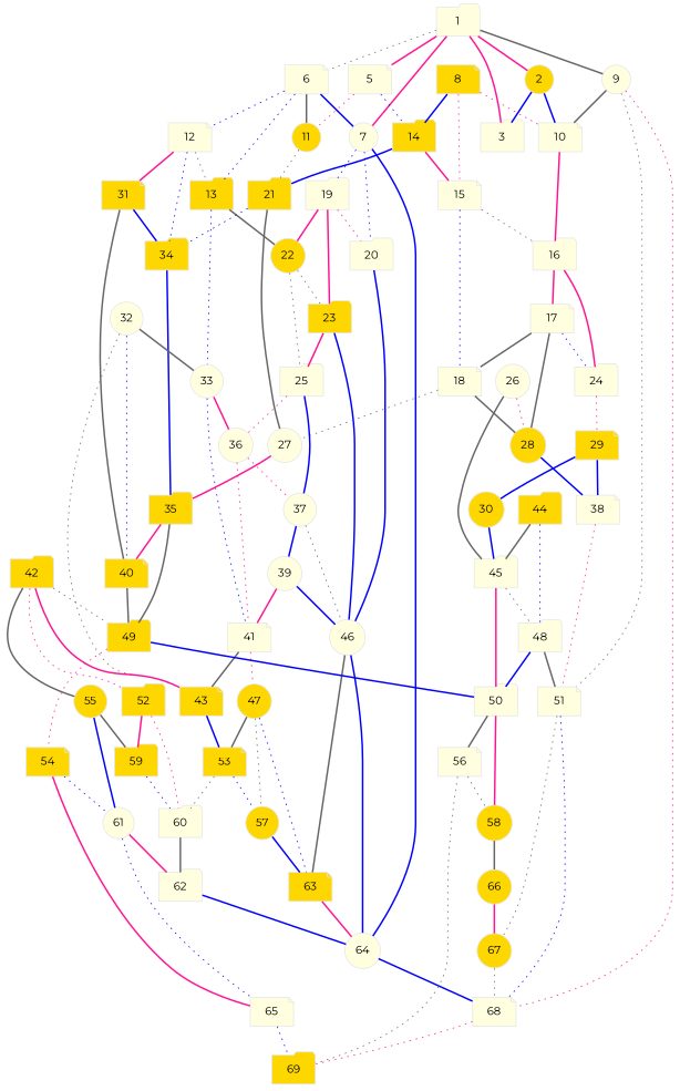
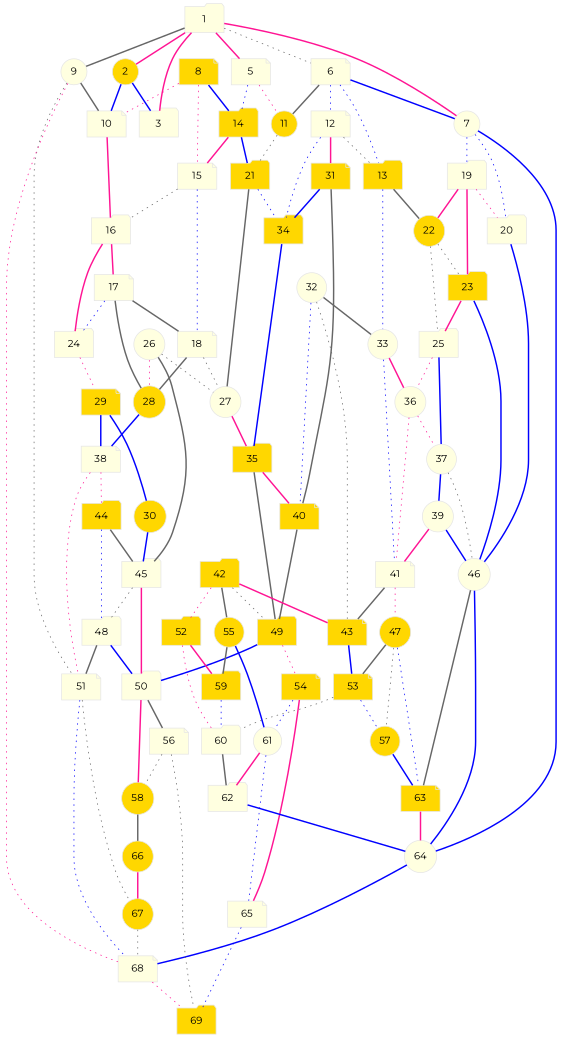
  graph {
    fontname=Montserrat
    node [color=gray90 fillcolor=lightyellow fontname=Montserrat shape=folder style=filled]
    edge [color=blue fontname=Montserrat style=bold weight=1.0]
    2 [fillcolor=gold shape=circle]
    1
    3
    5 [shape=note]
    6 [shape=note]
    7 [shape=circle]
    9 [shape=circle]
    10 [shape=note]
    11 [fillcolor=gold shape=circle]
    14 [fillcolor=gold]
    13 [fillcolor=gold]
    12 [shape=note]
    19
    20
    64 [shape=circle]
    51 [shape=note]
    68 [shape=note]
    16
    8 [fillcolor=gold shape=note]
    15 [shape=note]
    21 [fillcolor=gold]
    22 [fillcolor=gold shape=circle]
    33 [shape=circle]
    23 [fillcolor=gold]
    46 [shape=circle]
    18 [shape=note]
    67 [fillcolor=gold shape=circle]
    69 [fillcolor=gold]
    17 [shape=note]
    24
    31 [fillcolor=gold shape=note]
    34 [fillcolor=gold]
    27 [shape=circle]
    40 [fillcolor=gold shape=note]
    35 [fillcolor=gold]
    25
    36 [shape=circle]
    41 [shape=note]
    28 [fillcolor=gold shape=circle]
    29 [fillcolor=gold shape=note]
    38 [shape=note]
    63 [fillcolor=gold shape=note]
    37 [shape=circle]
    30 [fillcolor=gold shape=circle]
    39 [shape=circle]
    26 [shape=circle]
    45
    48
    50
    49 [fillcolor=gold]
    44 [fillcolor=gold]
    32 [shape=circle]
    43 [fillcolor=gold shape=note]
    53 [fillcolor=gold shape=note]
    47 [fillcolor=gold shape=circle]
    54 [fillcolor=gold shape=note]
    57 [fillcolor=gold shape=circle]
    42 [fillcolor=gold]
    52 [fillcolor=gold]
    55 [fillcolor=gold shape=circle]
    59 [fillcolor=gold]
    60
    61 [shape=circle]
    56 [shape=note]
    58 [fillcolor=gold shape=circle]
    65 [shape=note]
    66 [fillcolor=gold shape=circle]
    62
    2 -- 3
    2 -- 10
    1 -- 2 [color=deeppink]
    1 -- 3 [color=deeppink]
    1 -- 5 [color=deeppink]
    1 -- 6 [color=gray40 style=dotted]
    1 -- 7 [color=deeppink]
    1 -- 9 [color=gray40]
    5 -- 11 [color=deeppink style=dotted]
    5 -- 14 [style=dotted]
    6 -- 7
    6 -- 11 [color=gray40]
    6 -- 13 [style=dotted]
    6 -- 12 [style=dotted]
    7 -- 19 [style=dotted]
    7 -- 20 [style=dotted]
    7 -- 64
    9 -- 10 [color=gray40]
    9 -- 51 [color=gray40 style=dotted]
    9 -- 68 [color=deeppink style=dotted]
    10 -- 16 [color=deeppink]
    11 -- 21 [color=gray40 style=dotted]
    14 -- 15 [color=deeppink]
    14 -- 21
    13 -- 22 [color=gray40]
    13 -- 33 [style=dotted]
    12 -- 13 [color=gray40 style=dotted]
    12 -- 31 [color=deeppink]
    12 -- 34 [style=dotted]
    19 -- 20 [color=deeppink style=dotted]
    19 -- 22 [color=deeppink]
    19 -- 23 [color=deeppink]
    20 -- 46
    64 -- 68
    51 -- 68 [style=dotted]
    51 -- 67 [color=gray40 style=dotted]
    68 -- 69 [color=deeppink style=dotted]
    16 -- 17 [color=deeppink]
    16 -- 24 [color=deeppink]
    8 -- 10 [color=deeppink style=dotted]
    8 -- 14
    8 -- 15 [color=deeppink style=dotted]
    15 -- 16 [color=gray40 style=dotted]
    15 -- 18 [style=dotted]
    21 -- 34 [style=dotted]
    21 -- 27 [color=gray40]
    22 -- 23 [color=gray40 style=dotted]
    22 -- 25 [color=gray40 style=dotted]
    33 -- 36 [color=deeppink]
    33 -- 41 [style=dotted]
    23 -- 46
    23 -- 25 [color=deeppink]
    46 -- 64
    46 -- 63 [color=gray40]
    18 -- 27 [color=gray40 style=dotted]
    18 -- 28 [color=gray40]
    67 -- 68 [color=gray40 style=dotted]
    17 -- 18 [color=gray40]
    17 -- 24 [style=dotted]
    17 -- 28 [color=gray40]
    24 -- 29 [color=deeppink style=dotted]
    31 -- 34
    31 -- 40 [color=gray40]
    34 -- 35
    27 -- 35 [color=deeppink]
    40 -- 49 [color=gray40]
    35 -- 40 [color=deeppink]
    35 -- 49 [color=gray40]
    25 -- 36 [color=deeppink style=dotted]
    25 -- 37
    36 -- 41 [color=deeppink style=dotted]
    36 -- 37 [color=deeppink style=dotted]
    41 -- 43 [color=gray40]
    41 -- 47 [color=deeppink style=dotted weight=2.0]
    28 -- 38
    29 -- 38 [weight=2.0]
    29 -- 30
    38 -- 51 [color=deeppink style=dotted]
+   38 -- 44 [color=deeppink style=dotted]
    63 -- 64 [color=deeppink]
    37 -- 46 [color=gray40 style=dotted]
    37 -- 39
    30 -- 45
    39 -- 46
    39 -- 41 [color=deeppink]
+   26 -- 27 [color=gray40 style=dotted]
    26 -- 28 [color=deeppink style=dotted]
    26 -- 45 [color=gray40]
    45 -- 48 [color=gray40 style=dotted]
    45 -- 50 [color=deeppink]
    48 -- 51 [color=gray40 weight=2.0]
    48 -- 50
    50 -- 56 [color=gray40]
    50 -- 58 [color=deeppink]
    49 -- 50
    49 -- 54 [color=deeppink style=dotted]
    44 -- 45 [color=gray40 weight=2.0]
    44 -- 48 [style=dotted weight=2.0]
    32 -- 33 [color=gray40]
    32 -- 40 [style=dotted]
    32 -- 43 [color=gray40 style=dotted]
    43 -- 53
    53 -- 57 [style=dotted]
    53 -- 60 [color=gray40 style=dotted]
    47 -- 63 [style=dotted]
    47 -- 53 [color=gray40]
    47 -- 57 [color=gray40 style=dotted]
    54 -- 61 [style=dotted]
    54 -- 65 [color=deeppink]
    57 -- 63
    42 -- 49 [color=gray40 style=dotted]
    42 -- 43 [color=deeppink]
    42 -- 52 [color=deeppink style=dotted]
    42 -- 55 [color=gray40]
    52 -- 59 [color=deeppink]
    52 -- 60 [color=deeppink style=dotted]
    55 -- 59 [color=gray40 weight=2.0]
    55 -- 61
    59 -- 60 [style=dotted]
    60 -- 62 [color=gray40]
    61 -- 65 [style=dotted]
    61 -- 62 [color=deeppink]
    56 -- 69 [color=gray40 style=dotted]
    56 -- 58 [color=gray40 style=dotted]
    58 -- 66 [color=gray40 weight=2.0]
    65 -- 69 [style=dotted weight=2.0]
    66 -- 67 [color=deeppink weight=2.0]
    62 -- 64
  }
